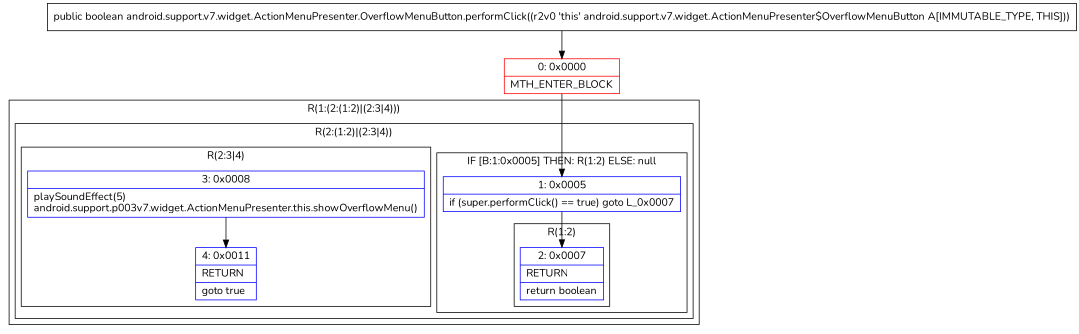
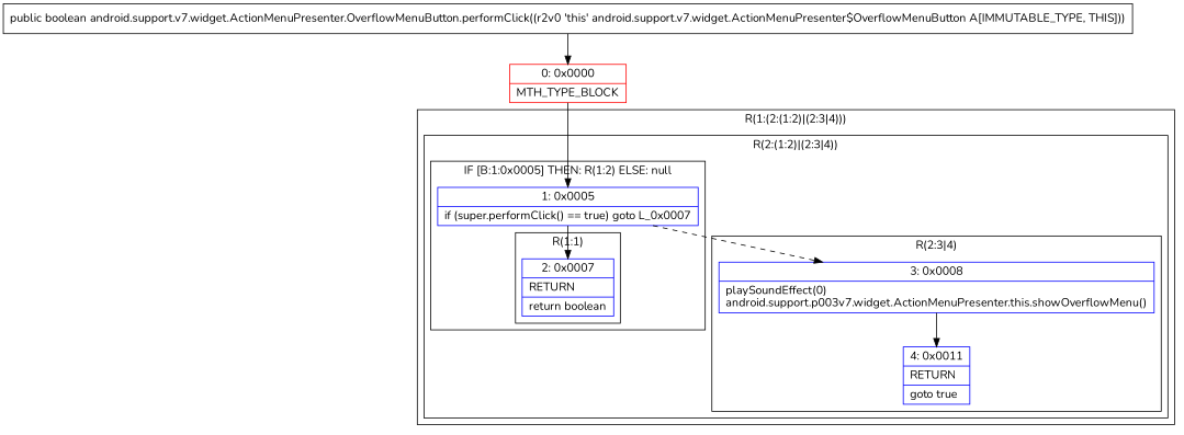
  digraph {
    fontname=Nunito
    node [color=blue fontname=Nunito shape=record]
    edge [fontname=Nunito]
    n1 [label="{2\:\ 0x0007|RETURN\l|return boolean\l}"]
    n2 [label="{1\:\ 0x0005|if (super.performClick() == true) goto L_0x0007\l}"]
-   n3 [label="{3\:\ 0x0008|playSoundEffect(5)\landroid.support.p003v7.widget.ActionMenuPresenter.this.showOverflowMenu()\l}"]
+   n3 [label="{3\:\ 0x0008|playSoundEffect(0)\landroid.support.p003v7.widget.ActionMenuPresenter.this.showOverflowMenu()\l}"]
    n4 [label="{4\:\ 0x0011|RETURN\l|goto true\l}"]
-   n5 [color=red label="{0\:\ 0x0000|MTH_ENTER_BLOCK\l}"]
+   n5 [color=red label="{0\:\ 0x0000|MTH_TYPE_BLOCK\l}"]
    n6 [label="{public boolean android.support.v7.widget.ActionMenuPresenter.OverflowMenuButton.performClick((r2v0 'this' android.support.v7.widget.ActionMenuPresenter$OverflowMenuButton A[IMMUTABLE_TYPE, THIS])) }" color=""]
    subgraph cluster_1 {
      label="R(1:(2:(1:2)|(2:3|4)))"
      subgraph cluster_2 {
        label="R(2:(1:2)|(2:3|4))"
        subgraph cluster_3 {
          label="IF [B:1:0x0005] THEN: R(1:2) ELSE: null"
          n2
          subgraph cluster_4 {
-           label="R(1:2)"
+           label="R(1:1)"
            n1
          }
        }
        subgraph cluster_5 {
          label="R(2:3|4)"
          n3
          n4
        }
      }
    }
    n2 -> n1
+   n2 -> n3 [style=dashed]
    n3 -> n4
    n5 -> n2
    n6 -> n5
  }
